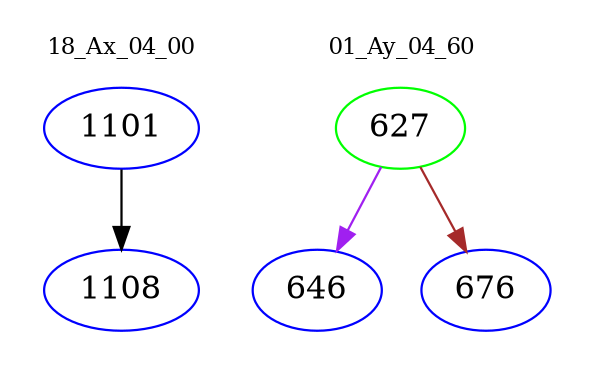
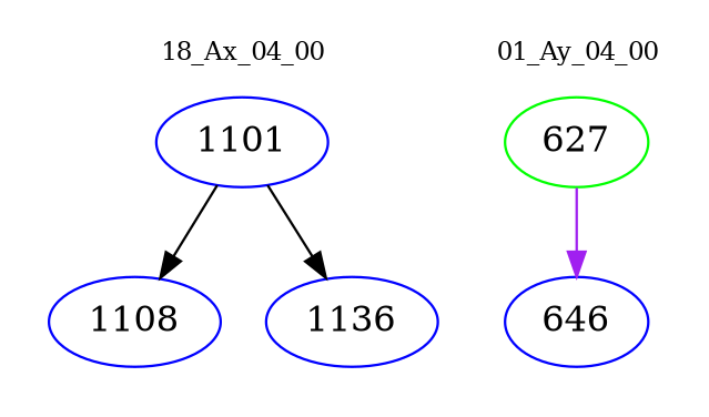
  digraph {
    node [color=blue]
    edge [color=black]
    n1 [label=1101]
    n2 [label=1108]
+   n3 [label=1136]
    n4 [color=green label=627]
    n5 [label=646]
-   n6 [label=676]
    subgraph cluster_1 {
      color=white
      fontsize=10
      label="18_Ax_04_00"
      n1
      n2
+     n3
    }
    subgraph cluster_2 {
      color=white
      fontsize=10
-     label="01_Ay_04_60"
+     label="01_Ay_04_00"
      n4
      n5
-     n6
    }
    n1 -> n2
+   n1 -> n3
    n4 -> n5 [color=purple]
-   n4 -> n6 [color=brown]
  }
